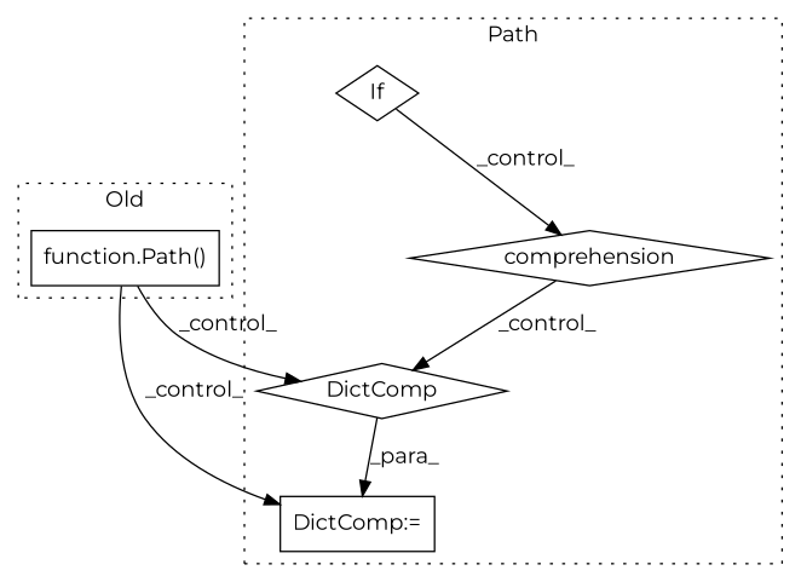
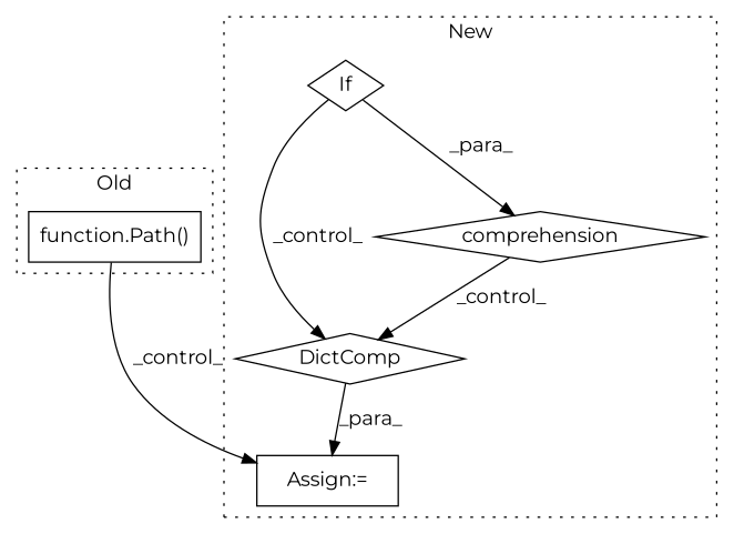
  digraph {
    fontname=Montserrat
    node [fontname=Montserrat l=3 shape=diamond]
    edge [fontname=Montserrat]
    n1 [a=84 l=23 label=DictComp s=53860]
    n2 [a=45 label=comprehension s=53869]
    n3 [a=96 label=If s=53812]
-   n4 [a=68 label="DictComp:=" s=53857 shape=box]
+   n4 [a=68 label="Assign:=" s=53857 shape=box]
    n5 [a=75 l="5,1" label="function.Path()" s="52613,52643" shape=box]
    subgraph cluster_1 {
-     label=Path
+     label=New
      style=dotted
      n1
      n2
      n3
      n4
    }
    subgraph cluster_2 {
      label=Old
      style=dotted
      n5
    }
    n1 -> n4 [label=_para_]
    n2 -> n1 [label=_control_]
-   n5 -> n1 [label=_control_]
-   n3 -> n2 [label=_control_]
+   n3 -> n1 [label=_control_]
+   n3 -> n2 [label=_para_]
    n5 -> n4 [label=_control_]
  }
